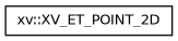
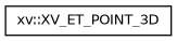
  digraph {
    rankdir=LR
-   n1 [color=black fillcolor=white fontname=Helvetica fontsize=10 height=0.2 label="xv::XV_ET_POINT_2D" shape=record style=filled width=0.4]
+   n1 [color=black fillcolor=white fontname=Helvetica fontsize=10 height=0.2 label="xv::XV_ET_POINT_3D" shape=record style=filled width=0.4]
  }
